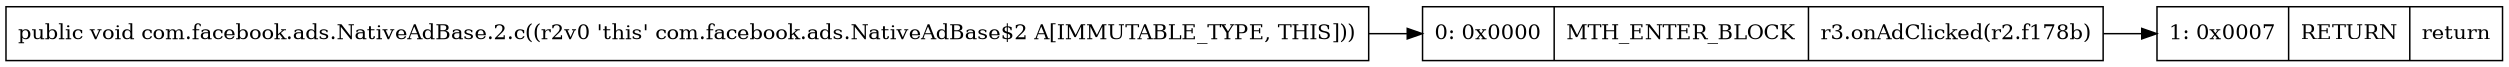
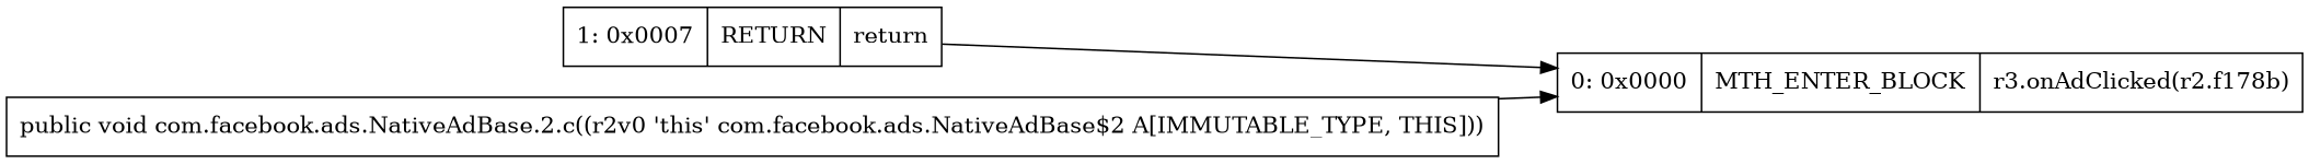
  digraph {
    rankdir=LR
    node [shape=record]
    n1 [label="{0\:\ 0x0000|MTH_ENTER_BLOCK\l|r3.onAdClicked(r2.f178b)\l}"]
    n2 [label="{1\:\ 0x0007|RETURN\l|return\l}"]
    n3 [label="{public void com.facebook.ads.NativeAdBase.2.c((r2v0 'this' com.facebook.ads.NativeAdBase$2 A[IMMUTABLE_TYPE, THIS])) }"]
-   n1 -> n2
+   n2 -> n1
    n3 -> n1
  }
